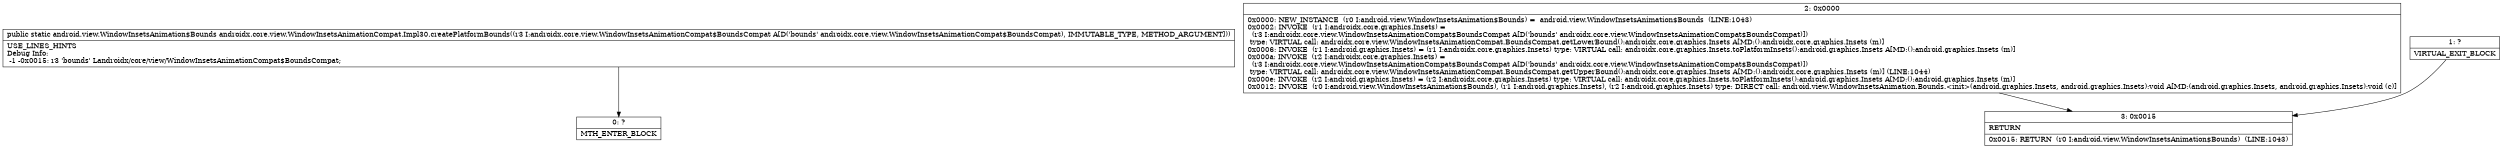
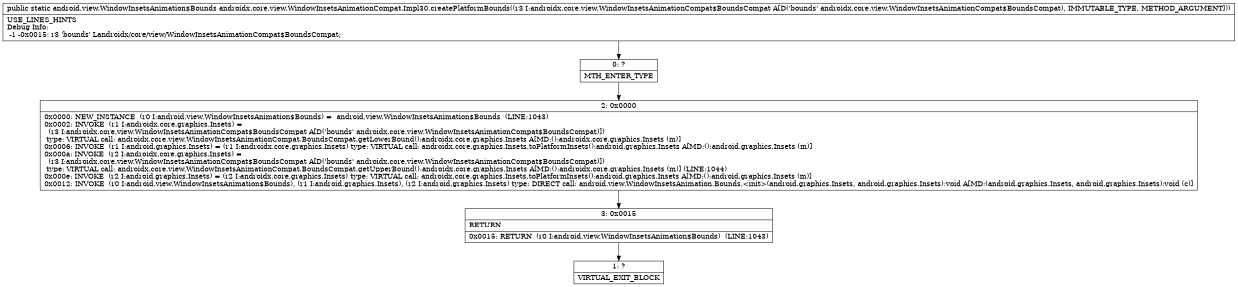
  digraph {
    node [shape=record]
-   n1 [label="{0\:\ ?|MTH_ENTER_BLOCK\l}"]
+   n1 [label="{0\:\ ?|MTH_ENTER_TYPE\l}"]
    n2 [label="{2\:\ 0x0000|0x0000: NEW_INSTANCE  (r0 I:android.view.WindowInsetsAnimation$Bounds) =  android.view.WindowInsetsAnimation$Bounds  (LINE:1043)\l0x0002: INVOKE  (r1 I:androidx.core.graphics.Insets) = \l  (r3 I:androidx.core.view.WindowInsetsAnimationCompat$BoundsCompat A[D('bounds' androidx.core.view.WindowInsetsAnimationCompat$BoundsCompat)])\l type: VIRTUAL call: androidx.core.view.WindowInsetsAnimationCompat.BoundsCompat.getLowerBound():androidx.core.graphics.Insets A[MD:():androidx.core.graphics.Insets (m)]\l0x0006: INVOKE  (r1 I:android.graphics.Insets) = (r1 I:androidx.core.graphics.Insets) type: VIRTUAL call: androidx.core.graphics.Insets.toPlatformInsets():android.graphics.Insets A[MD:():android.graphics.Insets (m)]\l0x000a: INVOKE  (r2 I:androidx.core.graphics.Insets) = \l  (r3 I:androidx.core.view.WindowInsetsAnimationCompat$BoundsCompat A[D('bounds' androidx.core.view.WindowInsetsAnimationCompat$BoundsCompat)])\l type: VIRTUAL call: androidx.core.view.WindowInsetsAnimationCompat.BoundsCompat.getUpperBound():androidx.core.graphics.Insets A[MD:():androidx.core.graphics.Insets (m)] (LINE:1044)\l0x000e: INVOKE  (r2 I:android.graphics.Insets) = (r2 I:androidx.core.graphics.Insets) type: VIRTUAL call: androidx.core.graphics.Insets.toPlatformInsets():android.graphics.Insets A[MD:():android.graphics.Insets (m)]\l0x0012: INVOKE  (r0 I:android.view.WindowInsetsAnimation$Bounds), (r1 I:android.graphics.Insets), (r2 I:android.graphics.Insets) type: DIRECT call: android.view.WindowInsetsAnimation.Bounds.\<init\>(android.graphics.Insets, android.graphics.Insets):void A[MD:(android.graphics.Insets, android.graphics.Insets):void (c)]\l}"]
    n3 [label="{3\:\ 0x0015|RETURN\l|0x0015: RETURN  (r0 I:android.view.WindowInsetsAnimation$Bounds)  (LINE:1043)\l}"]
    n4 [label="{1\:\ ?|VIRTUAL_EXIT_BLOCK\l}"]
    n5 [label="{public static android.view.WindowInsetsAnimation$Bounds androidx.core.view.WindowInsetsAnimationCompat.Impl30.createPlatformBounds((r3 I:androidx.core.view.WindowInsetsAnimationCompat$BoundsCompat A[D('bounds' androidx.core.view.WindowInsetsAnimationCompat$BoundsCompat), IMMUTABLE_TYPE, METHOD_ARGUMENT]))  | USE_LINES_HINTS\lDebug Info:\l  \-1 \-0x0015: r3 'bounds' Landroidx\/core\/view\/WindowInsetsAnimationCompat$BoundsCompat;\l}"]
+   n1 -> n2
    n2 -> n3
-   n4 -> n3
+   n3 -> n4
    n5 -> n1
  }
